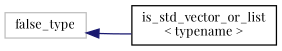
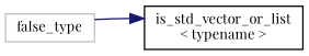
  digraph {
    rankdir=LR
    fontname="Playfair Display"
    node [fillcolor=white fontname="Playfair Display" fontsize=10 shape=record style=filled]
    n1 [color=grey75 height=0.2 label=false_type width=0.4]
    n2 [color=black height=0.2 label="is_std_vector_or_list\l\< typename \>" width=0.4]
-   n1 -> n2 [color=midnightblue dir=back fontname="Playfair Display" fontsize=10 labelfontname=Helvetica labelfontsize=10 style=solid]
+   n2 -> n1 [color=midnightblue dir=back fontname="Playfair Display" fontsize=10 labelfontname=Helvetica labelfontsize=10 style=solid]
  }
